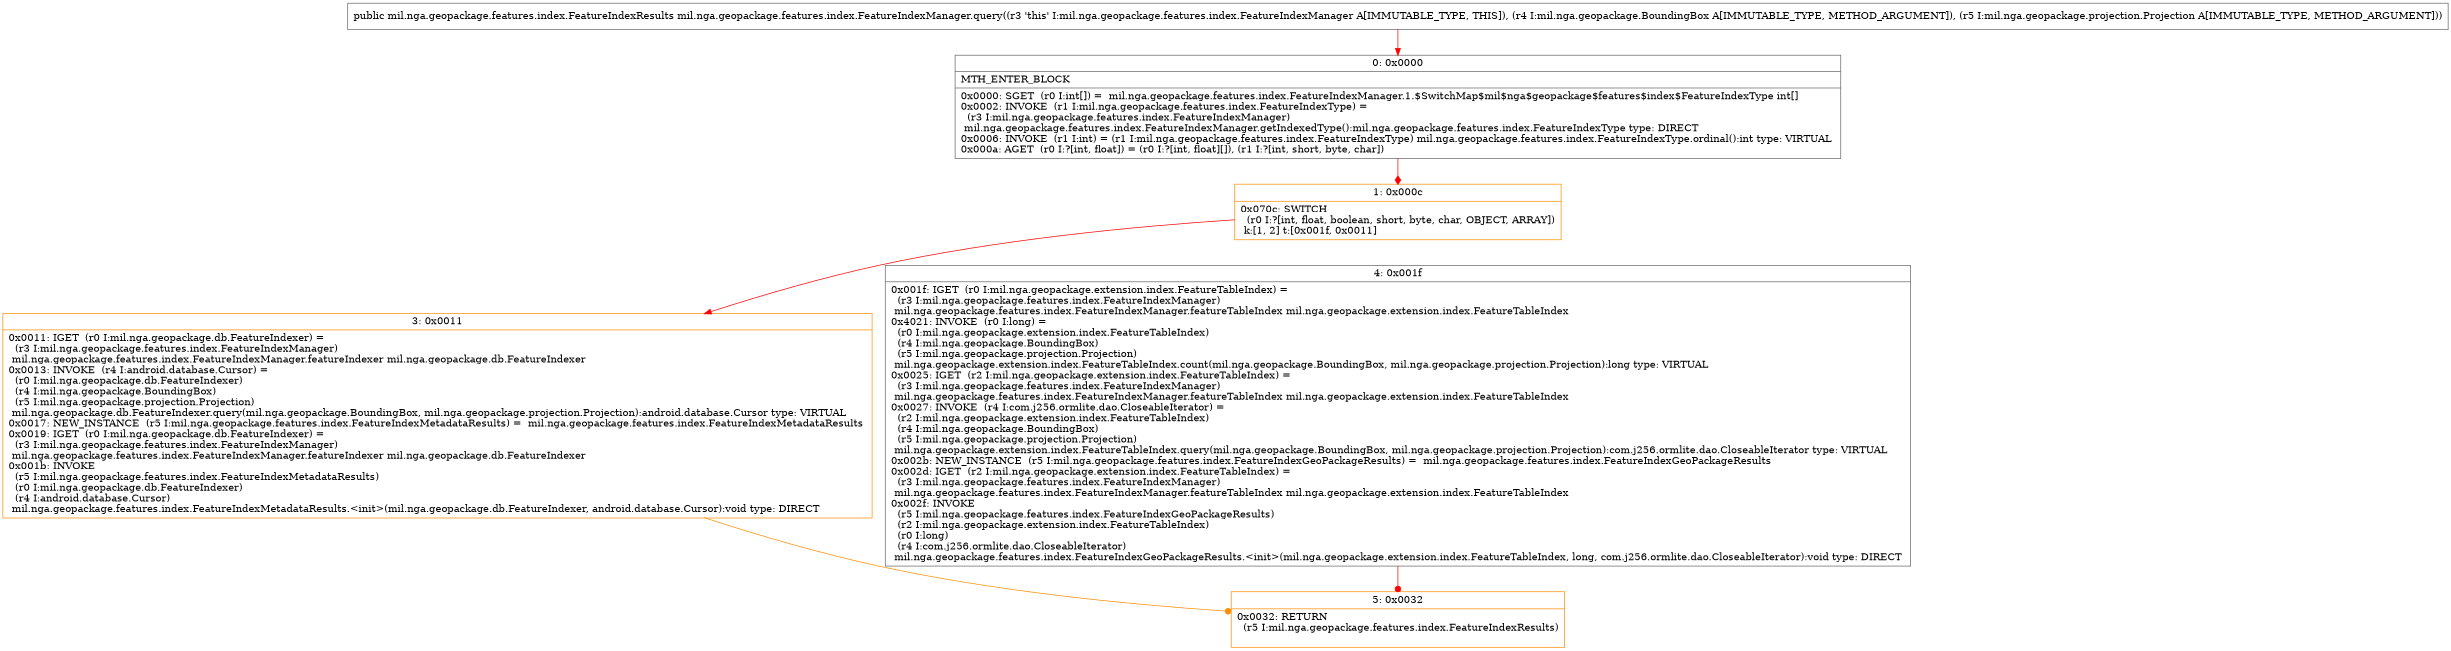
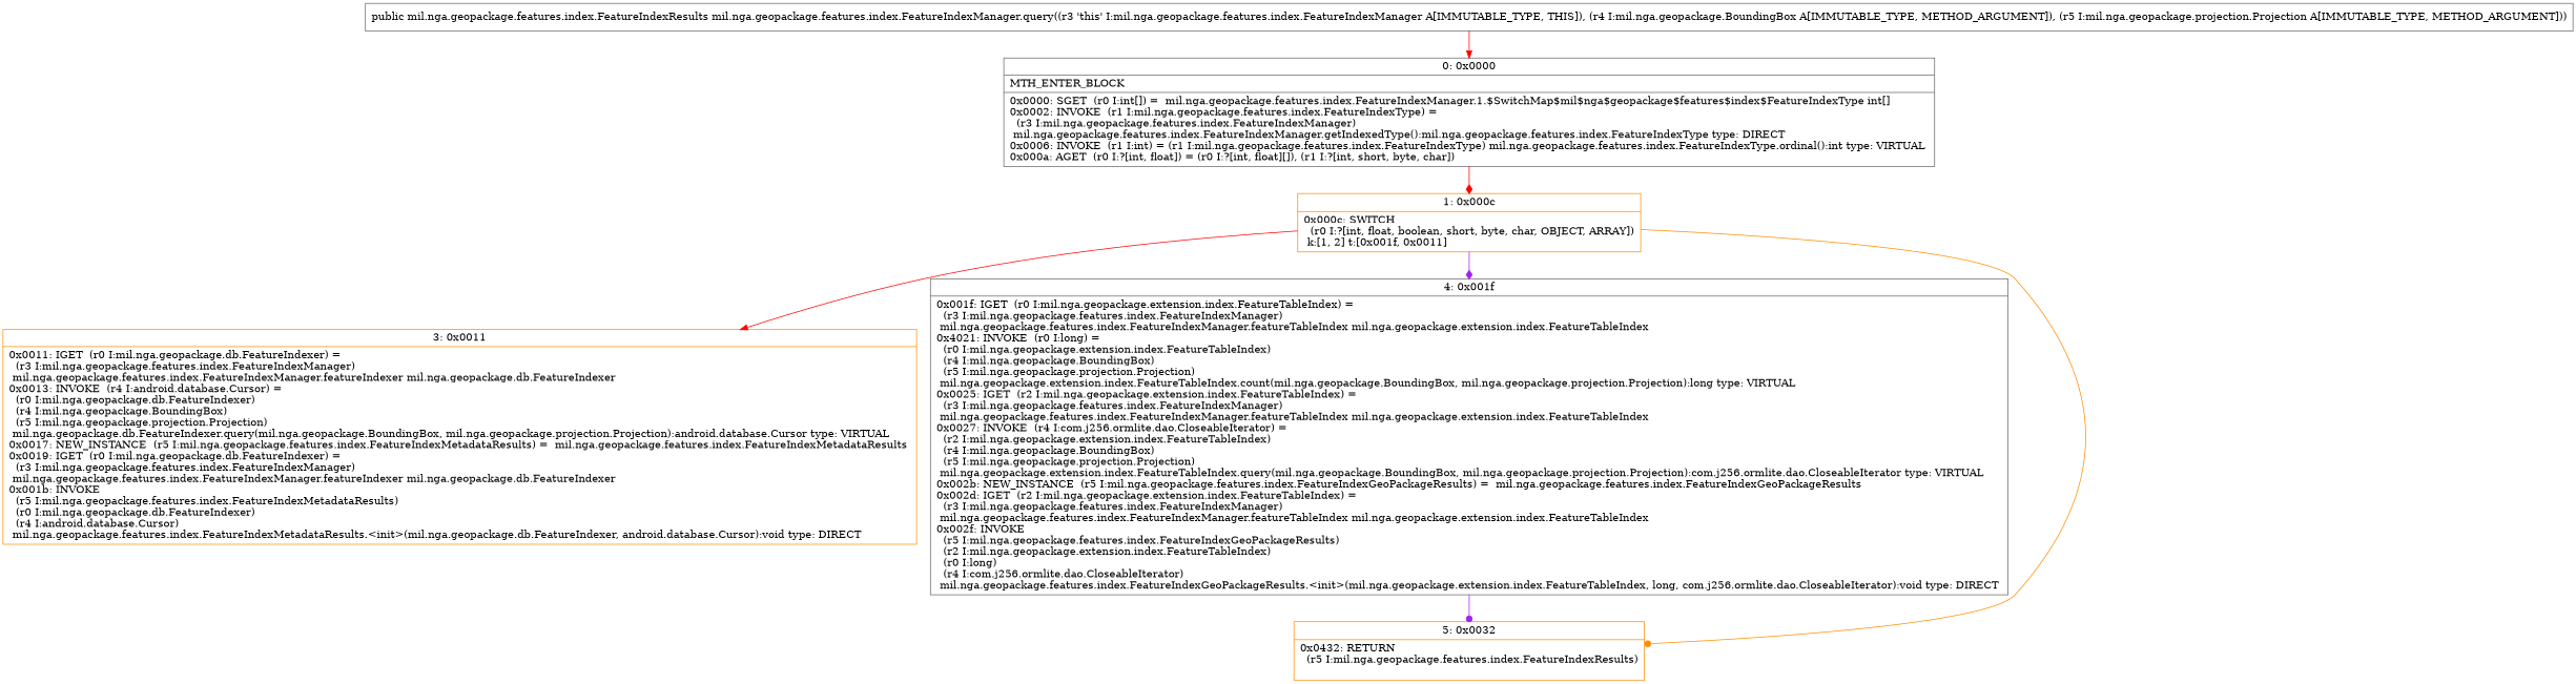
  digraph {
    fontname="DejaVu Serif"
    node [color=gray40 fontname="DejaVu Serif" shape=record]
    edge [arrowhead=diamond color=red fontname="DejaVu Serif"]
    n1 [label="{0\:\ 0x0000|MTH_ENTER_BLOCK\l|0x0000: SGET  (r0 I:int[]) =  mil.nga.geopackage.features.index.FeatureIndexManager.1.$SwitchMap$mil$nga$geopackage$features$index$FeatureIndexType int[] \l0x0002: INVOKE  (r1 I:mil.nga.geopackage.features.index.FeatureIndexType) = \l  (r3 I:mil.nga.geopackage.features.index.FeatureIndexManager)\l mil.nga.geopackage.features.index.FeatureIndexManager.getIndexedType():mil.nga.geopackage.features.index.FeatureIndexType type: DIRECT \l0x0006: INVOKE  (r1 I:int) = (r1 I:mil.nga.geopackage.features.index.FeatureIndexType) mil.nga.geopackage.features.index.FeatureIndexType.ordinal():int type: VIRTUAL \l0x000a: AGET  (r0 I:?[int, float]) = (r0 I:?[int, float][]), (r1 I:?[int, short, byte, char]) \l}"]
-   n2 [color=darkorange label="{1\:\ 0x000c|0x070c: SWITCH  \l  (r0 I:?[int, float, boolean, short, byte, char, OBJECT, ARRAY])\l k:[1, 2] t:[0x001f, 0x0011] \l}"]
+   n2 [color=darkorange label="{1\:\ 0x000c|0x000c: SWITCH  \l  (r0 I:?[int, float, boolean, short, byte, char, OBJECT, ARRAY])\l k:[1, 2] t:[0x001f, 0x0011] \l}"]
    n3 [color=darkorange label="{3\:\ 0x0011|0x0011: IGET  (r0 I:mil.nga.geopackage.db.FeatureIndexer) = \l  (r3 I:mil.nga.geopackage.features.index.FeatureIndexManager)\l mil.nga.geopackage.features.index.FeatureIndexManager.featureIndexer mil.nga.geopackage.db.FeatureIndexer \l0x0013: INVOKE  (r4 I:android.database.Cursor) = \l  (r0 I:mil.nga.geopackage.db.FeatureIndexer)\l  (r4 I:mil.nga.geopackage.BoundingBox)\l  (r5 I:mil.nga.geopackage.projection.Projection)\l mil.nga.geopackage.db.FeatureIndexer.query(mil.nga.geopackage.BoundingBox, mil.nga.geopackage.projection.Projection):android.database.Cursor type: VIRTUAL \l0x0017: NEW_INSTANCE  (r5 I:mil.nga.geopackage.features.index.FeatureIndexMetadataResults) =  mil.nga.geopackage.features.index.FeatureIndexMetadataResults \l0x0019: IGET  (r0 I:mil.nga.geopackage.db.FeatureIndexer) = \l  (r3 I:mil.nga.geopackage.features.index.FeatureIndexManager)\l mil.nga.geopackage.features.index.FeatureIndexManager.featureIndexer mil.nga.geopackage.db.FeatureIndexer \l0x001b: INVOKE  \l  (r5 I:mil.nga.geopackage.features.index.FeatureIndexMetadataResults)\l  (r0 I:mil.nga.geopackage.db.FeatureIndexer)\l  (r4 I:android.database.Cursor)\l mil.nga.geopackage.features.index.FeatureIndexMetadataResults.\<init\>(mil.nga.geopackage.db.FeatureIndexer, android.database.Cursor):void type: DIRECT \l}"]
    n4 [label="{4\:\ 0x001f|0x001f: IGET  (r0 I:mil.nga.geopackage.extension.index.FeatureTableIndex) = \l  (r3 I:mil.nga.geopackage.features.index.FeatureIndexManager)\l mil.nga.geopackage.features.index.FeatureIndexManager.featureTableIndex mil.nga.geopackage.extension.index.FeatureTableIndex \l0x4021: INVOKE  (r0 I:long) = \l  (r0 I:mil.nga.geopackage.extension.index.FeatureTableIndex)\l  (r4 I:mil.nga.geopackage.BoundingBox)\l  (r5 I:mil.nga.geopackage.projection.Projection)\l mil.nga.geopackage.extension.index.FeatureTableIndex.count(mil.nga.geopackage.BoundingBox, mil.nga.geopackage.projection.Projection):long type: VIRTUAL \l0x0025: IGET  (r2 I:mil.nga.geopackage.extension.index.FeatureTableIndex) = \l  (r3 I:mil.nga.geopackage.features.index.FeatureIndexManager)\l mil.nga.geopackage.features.index.FeatureIndexManager.featureTableIndex mil.nga.geopackage.extension.index.FeatureTableIndex \l0x0027: INVOKE  (r4 I:com.j256.ormlite.dao.CloseableIterator) = \l  (r2 I:mil.nga.geopackage.extension.index.FeatureTableIndex)\l  (r4 I:mil.nga.geopackage.BoundingBox)\l  (r5 I:mil.nga.geopackage.projection.Projection)\l mil.nga.geopackage.extension.index.FeatureTableIndex.query(mil.nga.geopackage.BoundingBox, mil.nga.geopackage.projection.Projection):com.j256.ormlite.dao.CloseableIterator type: VIRTUAL \l0x002b: NEW_INSTANCE  (r5 I:mil.nga.geopackage.features.index.FeatureIndexGeoPackageResults) =  mil.nga.geopackage.features.index.FeatureIndexGeoPackageResults \l0x002d: IGET  (r2 I:mil.nga.geopackage.extension.index.FeatureTableIndex) = \l  (r3 I:mil.nga.geopackage.features.index.FeatureIndexManager)\l mil.nga.geopackage.features.index.FeatureIndexManager.featureTableIndex mil.nga.geopackage.extension.index.FeatureTableIndex \l0x002f: INVOKE  \l  (r5 I:mil.nga.geopackage.features.index.FeatureIndexGeoPackageResults)\l  (r2 I:mil.nga.geopackage.extension.index.FeatureTableIndex)\l  (r0 I:long)\l  (r4 I:com.j256.ormlite.dao.CloseableIterator)\l mil.nga.geopackage.features.index.FeatureIndexGeoPackageResults.\<init\>(mil.nga.geopackage.extension.index.FeatureTableIndex, long, com.j256.ormlite.dao.CloseableIterator):void type: DIRECT \l}"]
-   n5 [color=darkorange label="{5\:\ 0x0032|0x0032: RETURN  \l  (r5 I:mil.nga.geopackage.features.index.FeatureIndexResults)\l \l}"]
+   n5 [color=darkorange label="{5\:\ 0x0032|0x0432: RETURN  \l  (r5 I:mil.nga.geopackage.features.index.FeatureIndexResults)\l \l}"]
    n6 [label="{public mil.nga.geopackage.features.index.FeatureIndexResults mil.nga.geopackage.features.index.FeatureIndexManager.query((r3 'this' I:mil.nga.geopackage.features.index.FeatureIndexManager A[IMMUTABLE_TYPE, THIS]), (r4 I:mil.nga.geopackage.BoundingBox A[IMMUTABLE_TYPE, METHOD_ARGUMENT]), (r5 I:mil.nga.geopackage.projection.Projection A[IMMUTABLE_TYPE, METHOD_ARGUMENT])) }"]
    n1 -> n2
    n2 -> n3 [arrowhead=normal]
-   n3 -> n5 [arrowhead=dot color=darkorange]
-   n4 -> n5 [arrowhead=dot]
+   n2 -> n4 [color=purple]
+   n2 -> n5 [arrowhead=dot color=darkorange]
+   n4 -> n5 [arrowhead=dot color=purple]
    n6 -> n1 [arrowhead=normal]
  }
